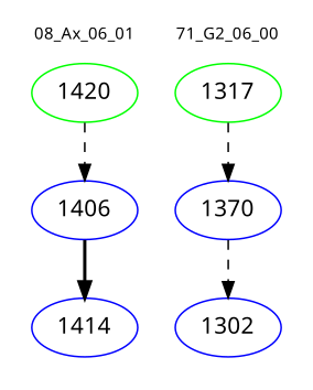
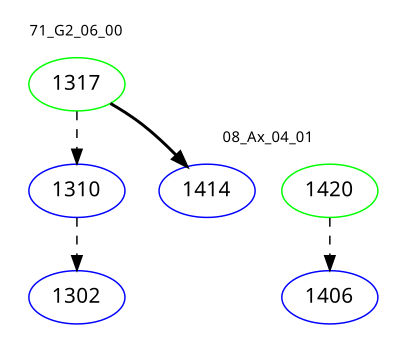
  digraph {
    fontname="Noto Sans"
    node [color=blue fontname="Noto Sans"]
    edge [color=black fontname="Noto Sans" style=dashed]
    n1 [color=green label=1420]
    n2 [label=1406]
    n3 [label=1414]
    n4 [color=green label=1317]
-   n5 [label=1370]
+   n5 [label=1310]
    n6 [label=1302]
    subgraph cluster_1 {
      color=white
      fontsize=10
-     label="08_Ax_06_01"
+     label="08_Ax_04_01"
      n1
      n2
      n3
    }
    subgraph cluster_2 {
      color=white
      fontsize=10
      label="71_G2_06_00"
      n4
      n5
      n6
    }
    n1 -> n2
-   n2 -> n3 [style=bold]
+   n4 -> n3 [style=bold]
    n4 -> n5
    n5 -> n6
  }
